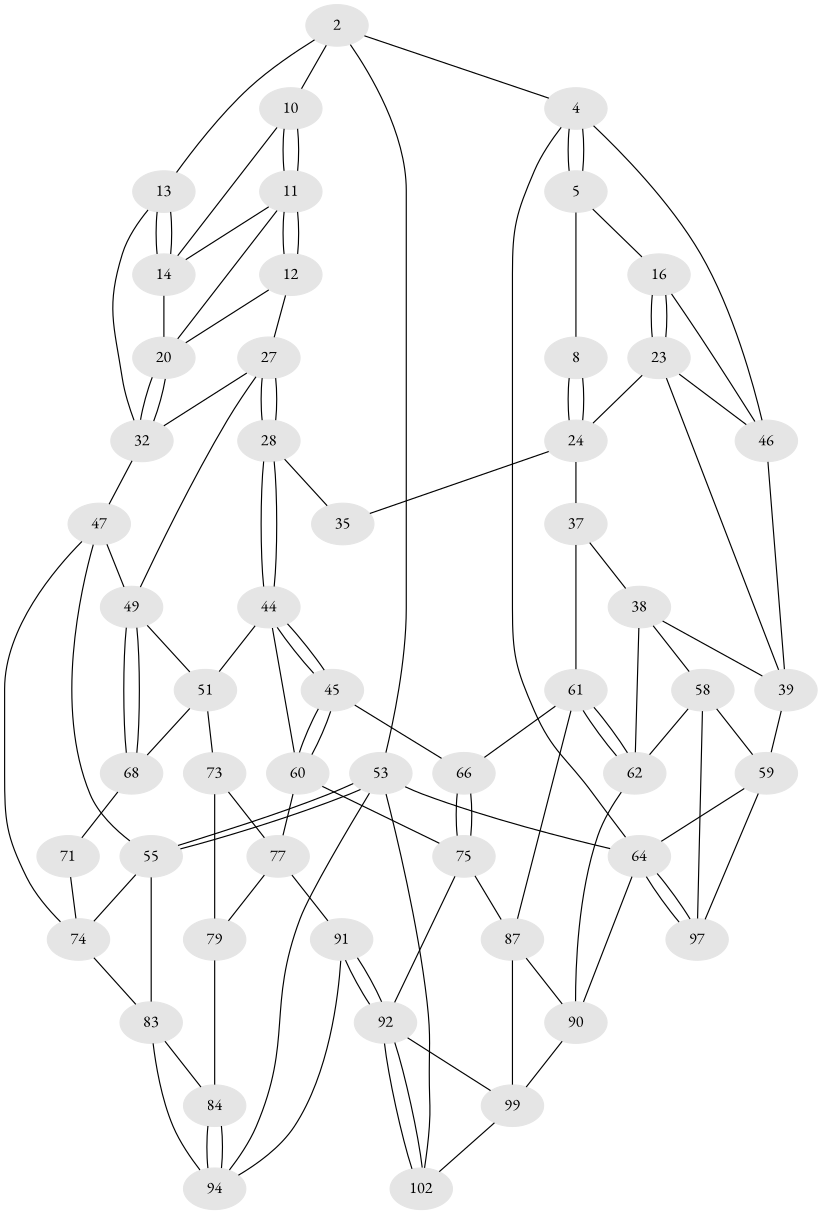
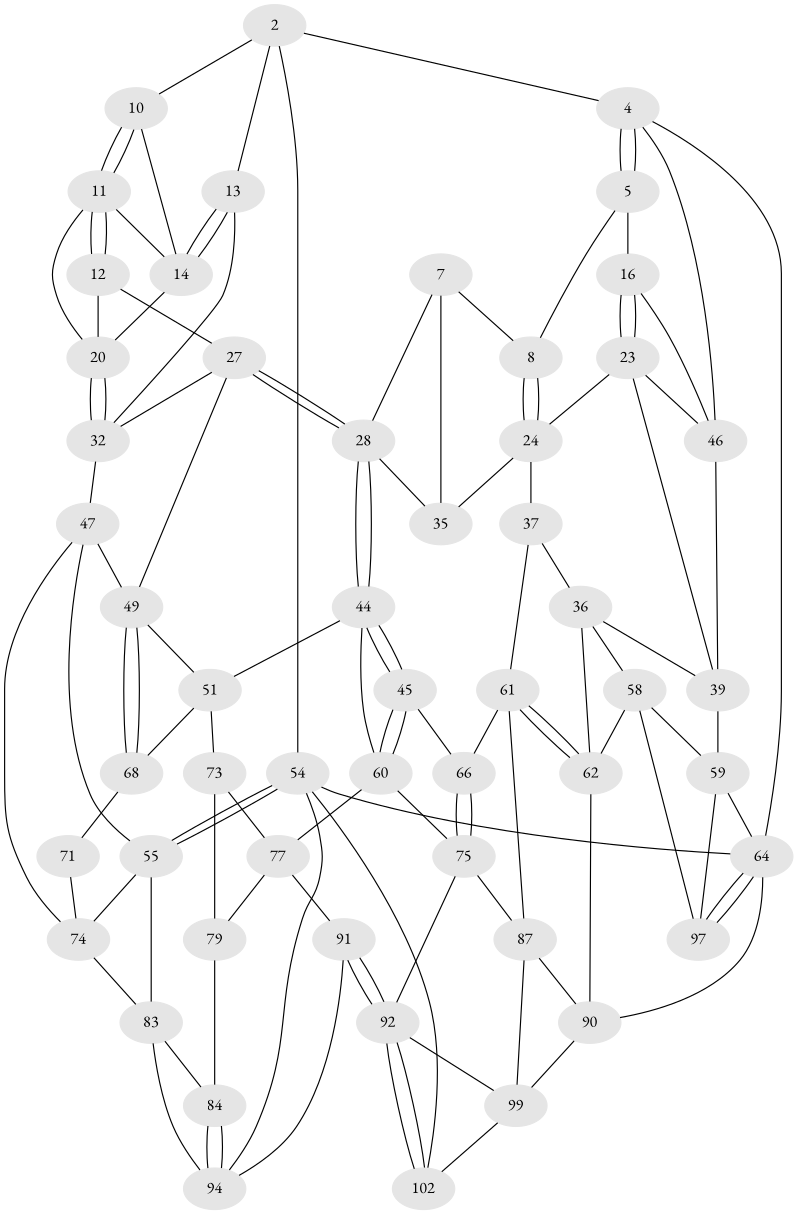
  graph {
    fontname="EB Garamond"
    node [color=gray90 fontname="EB Garamond" style=filled]
    edge [fontname="EB Garamond"]
    2 [super="+3"]
    4 [super="+18"]
    10
    13
-   54 [super="+101" label=53]
+   54 [super="+101"]
+   7 [super="+30"]
    8
    28 [super="+29"]
    35 [super="+41"]
    12 [super="+22"]
    20 [super="+21"]
    27 [super="+33"]
    5 [super="+9"]
    n14 [label=46 super="+31"]
    64 [super="+65"]
    11 [super="+19"]
    14 [super="+15"]
    32 [super="+34"]
    55 [super="+56"]
    94 [super="+96"]
    102
    16 [super="+17"]
    23 [super="+25"]
    39 [super="+40"]
    97
    90 [super="+98"]
    24 [super="+36"]
    44 [super="+53"]
    37 [super="+43"]
    49 [super="+50"]
    47 [super="+48"]
    59 [super="+63"]
-   38 [super="+57"]
+   38 [super="+57" label=36]
    61 [super="+67"]
    51 [super="+52"]
    68
    45 [super="+46"]
    60 [super="+69"]
    74 [super="+82"]
    58 [super="+81"]
    62 [super="+80"]
    66
    87 [super="+89"]
    73 [super="+76"]
    n45 [label=75 super="+86"]
    77 [super="+88"]
    83 [super="+95"]
    71 [super="+75"]
    79 [super="+85"]
    84
    92 [super="+93"]
    91
    99 [super="+100"]
    2 -- 4
    2 -- 10
    2 -- 13
    2 -- 54
    4 -- 5
    4 -- 5
    4 -- n14
    4 -- 64
    10 -- 11
    10 -- 11
    10 -- 14
    13 -- 14
    13 -- 14
    13 -- 32
    54 -- 64
    54 -- 55
    54 -- 55
    54 -- 94
    54 -- 102
+   7 -- 8
+   7 -- 28
+   7 -- 35
    8 -- 24
    8 -- 24
    28 -- 35
    28 -- 44
    28 -- 44
    12 -- 20
    12 -- 27
    20 -- 32
    20 -- 32
    27 -- 28
    27 -- 28
    27 -- 32
    27 -- 49
    5 -- 8
    5 -- 16
    n14 -- 39
    64 -- 97
    64 -- 97
    64 -- 90
    11 -- 12
    11 -- 12
    11 -- 20
    11 -- 14
    14 -- 20
    32 -- 47
    55 -- 74
    55 -- 83
    16 -- n14
    16 -- 23
    16 -- 23
    23 -- n14
    23 -- 39
    23 -- 24
    39 -- 59
    90 -- 99
    24 -- 35
    24 -- 37
    44 -- 51
    44 -- 45
    44 -- 45
    44 -- 60
    37 -- 38
    37 -- 61
    49 -- 51
    49 -- 68
    49 -- 68
    47 -- 55
    47 -- 49
    47 -- 74
    59 -- 64
    59 -- 97
    38 -- 39
    38 -- 58
    38 -- 62
    61 -- 62
    61 -- 62
    61 -- 66
    61 -- 87
    51 -- 68
    51 -- 73
    68 -- 71
    45 -- 60
    45 -- 60
    45 -- 66
    60 -- n45
    60 -- 77
    74 -- 83
    58 -- 97
    58 -- 59
    58 -- 62
    62 -- 90
    66 -- n45
    66 -- n45
    87 -- 90
    87 -- 99
    73 -- 77
    73 -- 79
    n45 -- 87
    n45 -- 92
    77 -- 79
    77 -- 91
    83 -- 94
    83 -- 84
    71 -- 74
    79 -- 84
    84 -- 94
    84 -- 94
    92 -- 102
    92 -- 102
    92 -- 99
    91 -- 94
    91 -- 92
    91 -- 92
    99 -- 102
  }
